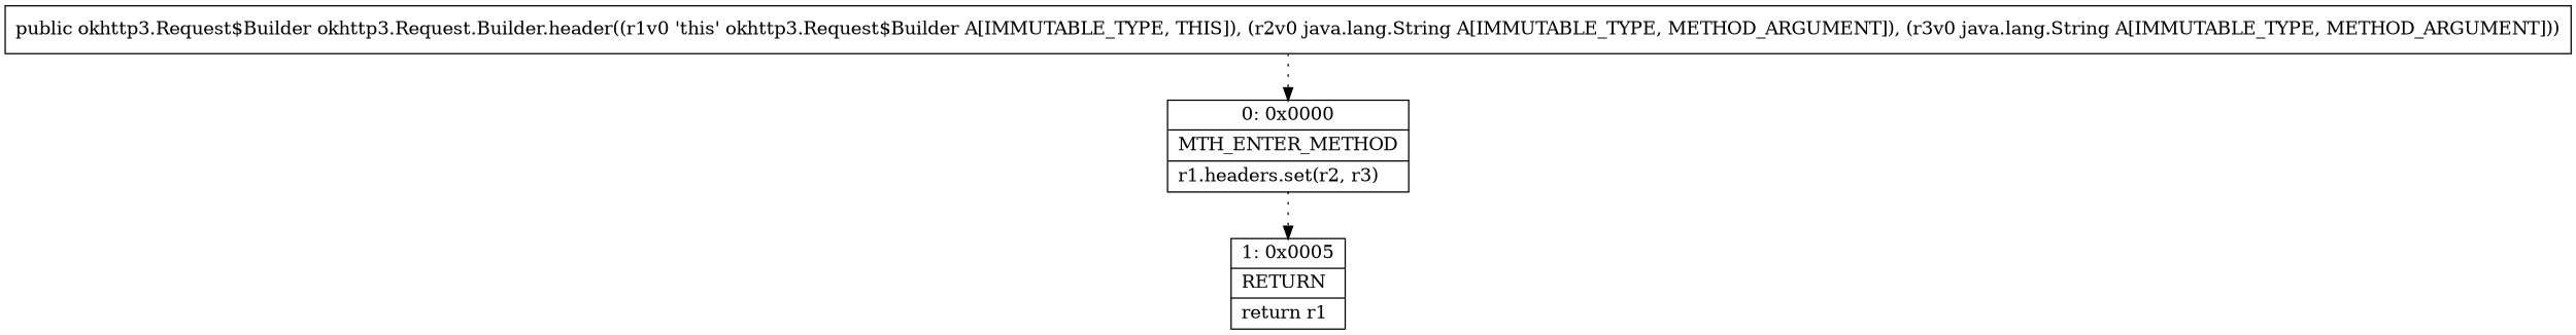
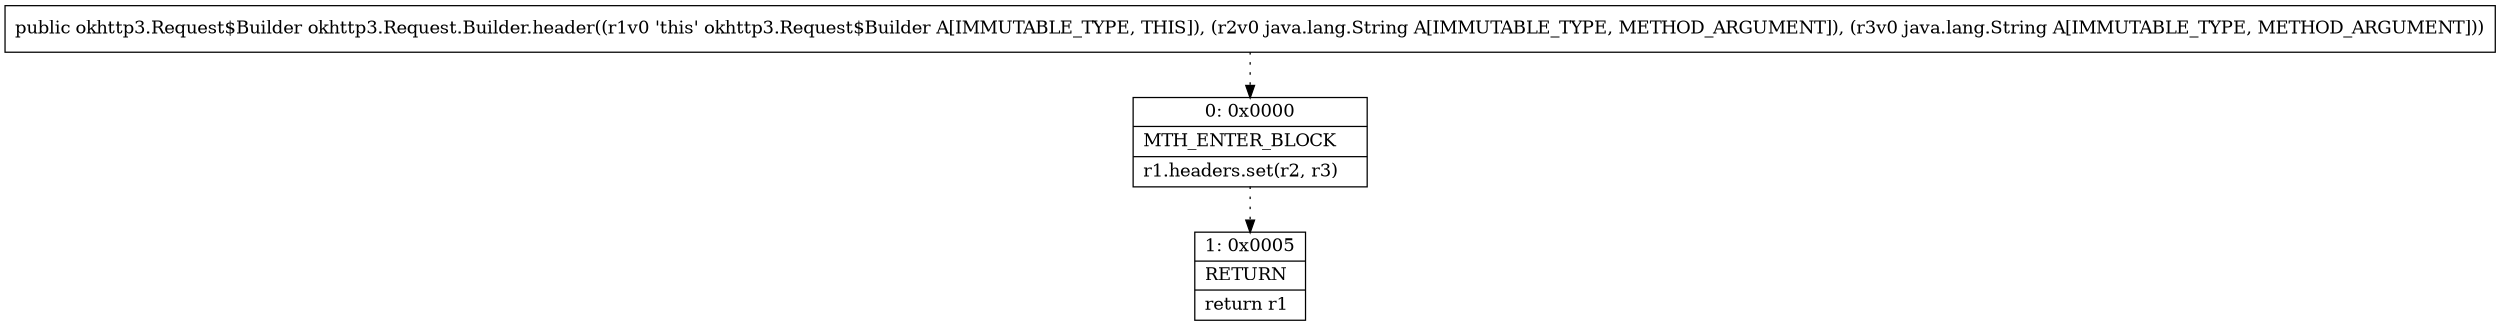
  digraph {
    node [shape=record]
    edge [style=dotted]
-   n1 [label="{0\:\ 0x0000|MTH_ENTER_METHOD\l|r1.headers.set(r2, r3)\l}"]
+   n1 [label="{0\:\ 0x0000|MTH_ENTER_BLOCK\l|r1.headers.set(r2, r3)\l}"]
    n2 [label="{1\:\ 0x0005|RETURN\l|return r1\l}"]
    n3 [label="{public okhttp3.Request$Builder okhttp3.Request.Builder.header((r1v0 'this' okhttp3.Request$Builder A[IMMUTABLE_TYPE, THIS]), (r2v0 java.lang.String A[IMMUTABLE_TYPE, METHOD_ARGUMENT]), (r3v0 java.lang.String A[IMMUTABLE_TYPE, METHOD_ARGUMENT])) }"]
    n1 -> n2
    n3 -> n1
  }
